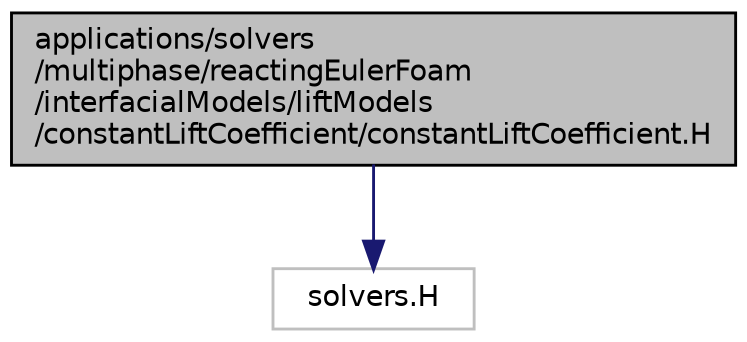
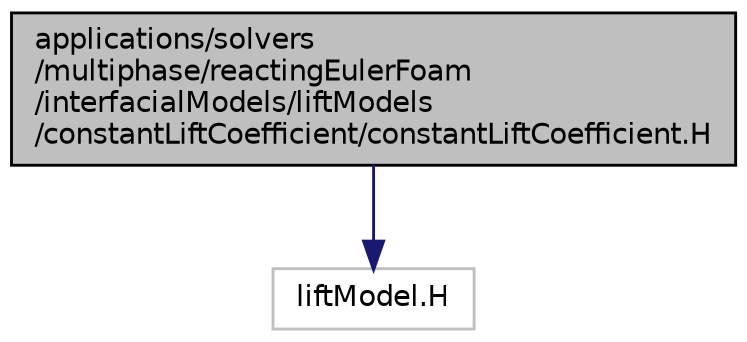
  digraph {
    node [fontname=Helvetica fontsize=10 shape=record]
    n1 [color=black fillcolor=grey75 fontcolor=black height=0.2 label="applications/solvers\l/multiphase/reactingEulerFoam\l/interfacialModels/liftModels\l/constantLiftCoefficient/constantLiftCoefficient.H" style=filled width=0.4]
-   n2 [color=grey75 height=0.2 label="solvers.H" width=0.4]
+   n2 [color=grey75 height=0.2 label="liftModel.H" width=0.4]
    n1 -> n2 [color=midnightblue fontname=Helvetica fontsize=10 labelfontname=Helvetica labelfontsize=10 style=solid]
  }
